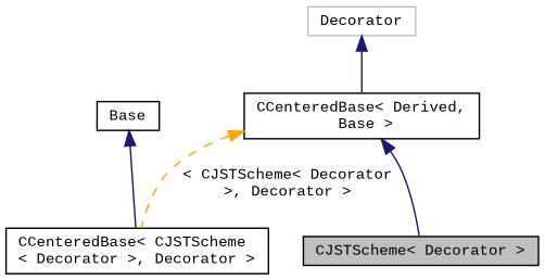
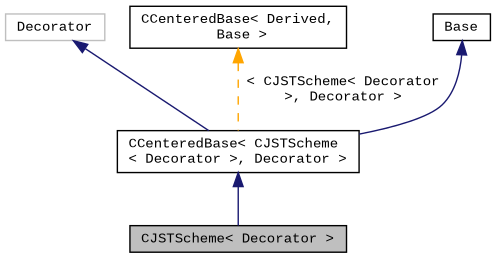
  digraph {
    fontname="Liberation Mono"
    node [color=black fillcolor=white fontname="Liberation Mono" fontsize=10 shape=record style=filled]
    edge [color=midnightblue dir=back fontname="Liberation Mono" fontsize=10 labelfontname=Helvetica labelfontsize=10 style=solid]
    n1 [fillcolor=grey75 fontcolor=black height=0.2 label="CJSTScheme\< Decorator \>" width=0.4]
    n2 [height=0.2 label="CCenteredBase\< CJSTScheme\l\< Decorator \>, Decorator \>" width=0.4]
    n3 [color=grey75 height=0.2 label=Decorator width=0.4]
    n4 [height=0.2 label="CCenteredBase\< Derived,\l Base \>" width=0.4]
    n5 [height=0.2 label=Base width=0.4]
-   n4 -> n1
-   n3 -> n4
+   n2 -> n1
+   n3 -> n2
    n4 -> n2 [color=orange label=" \< CJSTScheme\< Decorator\l \>, Decorator \>" style=dashed]
    n5 -> n2
  }
